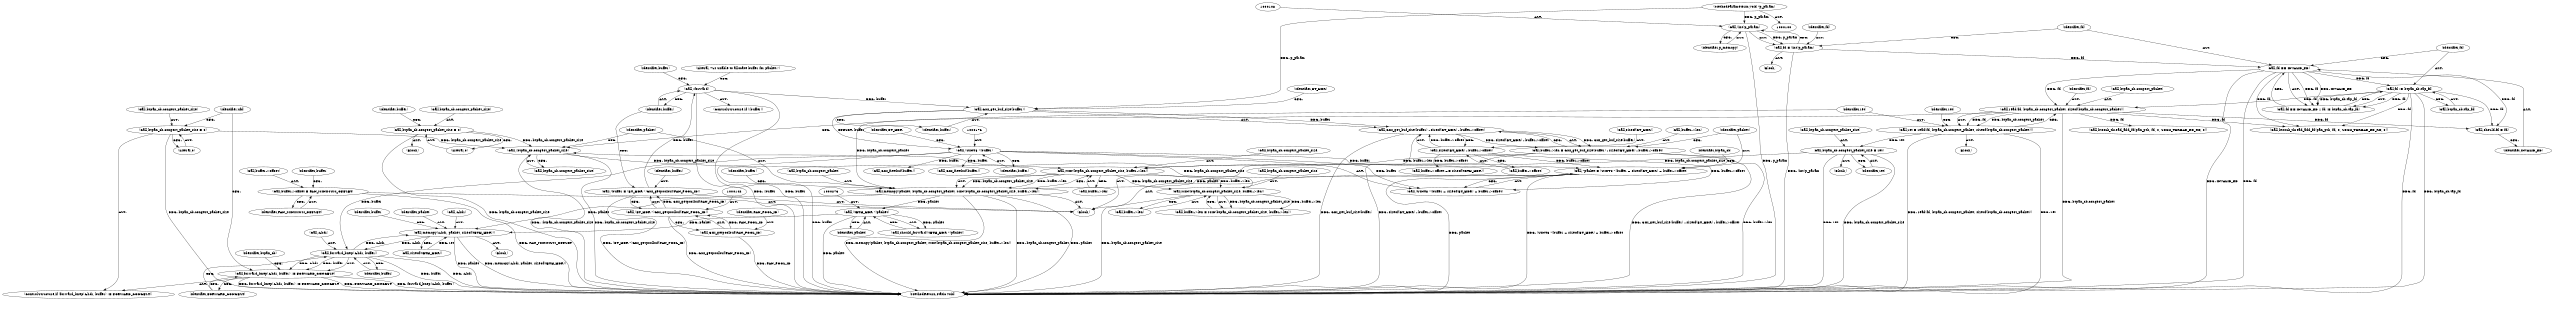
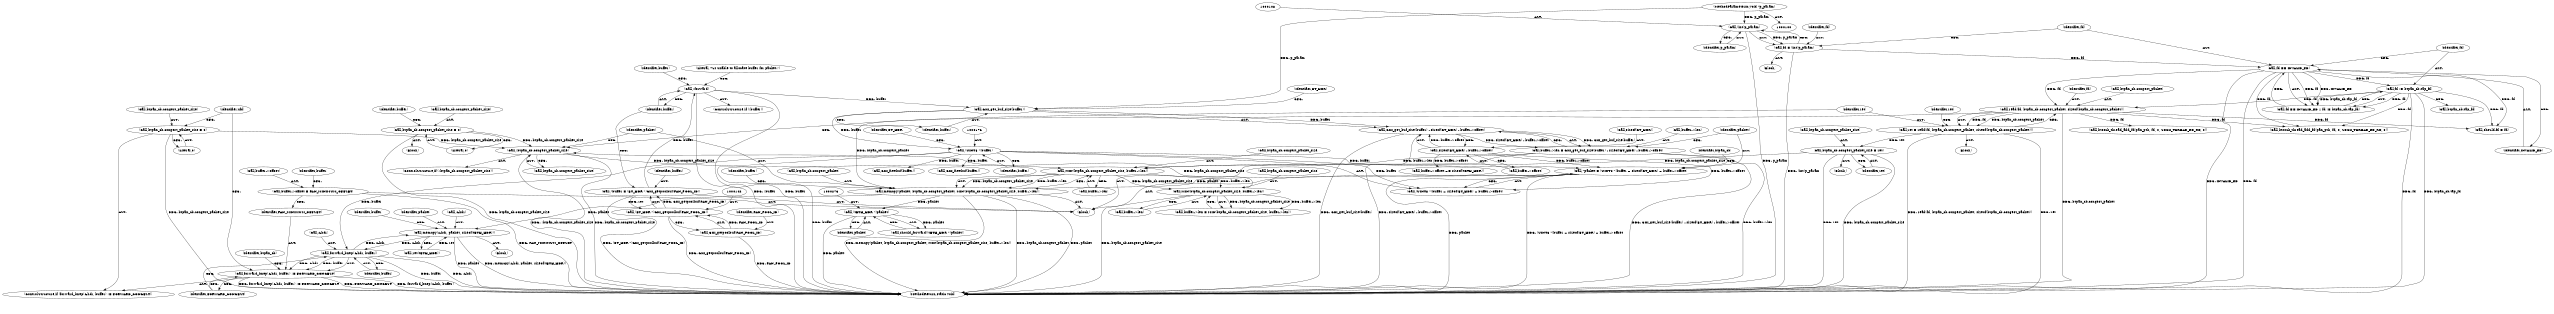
  digraph {
    n1 [label="(Call,memcpy(&hdr, packet, sizeof(tETH_HDR)))"]
    n2 [label="(Call,forward_bnep(&hdr, buffer))"]
    n3 [label="(Block,)"]
-   n4 [label="(Call,sizeof(tETH_HDR))"]
+   n4 [label="(Call,ret(tETH_HDR))"]
    n5 [label="(MethodReturn,static void)"]
    n6 [label="(Call,forward_bnep(&hdr, buffer) != FORWARD_CONGEST)"]
    n7 [label="(Identifier,buffer)"]
    n8 [label="(ControlStructure,if (forward_bnep(&hdr, buffer) != FORWARD_CONGEST))"]
    n9 [label="(Identifier,FORWARD_CONGEST)"]
    n10 [label="(Call,(tETH_HDR *)packet)"]
    n11 [label="(Call,should_forward((tETH_HDR *)packet))"]
    n12 [label="(Identifier,packet)"]
    n13 [label="(Call,memcpy(packet, btpan_cb.congest_packet, MIN(btpan_cb.congest_packet_size, buffer->len)))"]
    n14 [label="(Call,MIN(btpan_cb.congest_packet_size, buffer->len))"]
    n15 [label="(Block,)"]
    n16 [label="(Call,MIN(btpan_cb.congest_packet_size, buffer->len))"]
    n17 [label="(Call,buffer->len)"]
    n18 [label="(Call,*packet = (UINT8 *)buffer + sizeof(BT_HDR) + buffer->offset)"]
    n19 [label="(Call,(UINT8 *)buffer + sizeof(BT_HDR) + buffer->offset)"]
    n20 [label="(Call,(UINT8 *)buffer)"]
    n21 [label="(Identifier,buffer)"]
    n22 [label="(Call,GKI_freebuf(buffer))"]
    n23 [label="(Call,GKI_freebuf(buffer))"]
    n24 [label="(Call,GKI_get_buf_size(buffer))"]
    n25 [label="(Call,GKI_get_buf_size(buffer) - sizeof(BT_HDR) - buffer->offset)"]
    n26 [label="(Identifier,buffer)"]
    n27 [label="(Call,sizeof(BT_HDR) - buffer->offset)"]
    n28 [label="(Call,buffer->len = GKI_get_buf_size(buffer) - sizeof(BT_HDR) - buffer->offset)"]
    n29 [label="(Call,!forward)"]
    n30 [label="(ControlStructure,if (!buffer))"]
    n31 [label="(Identifier,buffer)"]
    n32 [label="(Call,*buffer = (BT_HDR *)GKI_getpoolbuf(PAN_POOL_ID))"]
    n33 [label="(Call,(BT_HDR *)GKI_getpoolbuf(PAN_POOL_ID))"]
    n34 [label="(Call,GKI_getpoolbuf(PAN_POOL_ID))"]
    n35 [label="(Identifier,PAN_POOL_ID)"]
    n36 [label="(Call,buffer->offset)"]
    n37 [label="(Call,buffer->offset += sizeof(tETH_HDR))"]
    n38 [label="(Call,buffer->offset = PAN_MINIMUM_OFFSET)"]
    n39 [label="(Identifier,PAN_MINIMUM_OFFSET)"]
    n40 [label="(Call,read(fd, btpan_cb.congest_packet, sizeof(btpan_cb.congest_packet)))"]
    n41 [label="(Call,ret = read(fd, btpan_cb.congest_packet, sizeof(btpan_cb.congest_packet)))"]
    n42 [label="(Call,btsock_thread_add_fd(pan_pth, fd, 0, SOCK_THREAD_FD_RD, 0))"]
    n43 [label="(Call,btsock_thread_add_fd(pan_pth, fd, 0, SOCK_THREAD_FD_RD, 0))"]
    n44 [label="(Call,should.fd = fd)"]
    n45 [label="(Call,btpan_cb.congest_packet_size = ret)"]
    n46 [label="(Block,)"]
    n47 [label="(Call,fd == INVALID_FD)"]
    n48 [label="(Call,fd != btpan_cb.tap_fd)"]
    n49 [label="(Identifier,INVALID_FD)"]
    n50 [label="(Call,fd == INVALID_FD || fd != btpan_cb.tap_fd)"]
    n51 [label="(Call,btpan_cb.tap_fd)"]
    n52 [label="(Call,fd = (int)p_param)"]
    n53 [label="(Call,(int)p_param)"]
    n54 [label="(Block,)"]
-   n55 [label="(Identifier,p_memcpy)"]
+   n55 [label="(Identifier,p_param)"]
    n56 [label="(MethodParameterIn,void *p_param)"]
    1000100
    n58 [label="(Call,!btpan_cb.congest_packet_size)"]
    n59 [label="(Call,buffer->len = MIN(btpan_cb.congest_packet_size, buffer->len))"]
    n60 [label="(Call,buffer->len)"]
    n61 [label="(Call,btpan_cb.congest_packet_size)"]
+   n62 [label="(ControlStructure,if (!btpan_cb.congest_packet_size))"]
    n63 [label="(Call,btpan_cb.congest_packet_size = 0)"]
    n64 [label="(Literal,0)"]
    n65 [label="(Call,btpan_cb.congest_packet_size = 0)"]
    n66 [label="(Literal,0)"]
    n67 [label="(Block,)"]
    n68 [label="(Block,)"]
    n69 [label="(Identifier,ret)"]
    n70 [label="(Call,btpan_cb.congest_packet)"]
    n71 [label="(Call,btpan_cb.congest_packet_size)"]
    n72 [label="(Identifier,btpan_cb)"]
    n73 [label="(Identifier,packet)"]
    n74 [label="(Identifier,fd)"]
    n75 [label="(Call,btpan_cb.congest_packet)"]
    n76 [label="(Call,buffer->offset)"]
    n77 [label="(Identifier,buffer)"]
    n78 [label="(Identifier,BT_HDR)"]
    n79 [label="(Identifier,buffer)"]
    n80 [label="(Identifier,ret)"]
    n81 [label="(Identifier,buffer)"]
    n82 [label="(Identifier,buffer)"]
    n83 [label="(Call,btpan_cb.congest_packet_size)"]
    n84 [label="(Identifier,fd)"]
    n85 [label="(Identifier,packet)"]
    n86 [label="(Literal,\"%s unable to allocate buffer for packet.\")"]
    n87 [label="(Identifier,ufd)"]
    n88 [label="(Identifier,buffer)"]
    n89 [label="(Call,&hdr)"]
    n90 [label="(Call,sizeof(BT_HDR))"]
    n91 [label="(Call,btpan_cb.congest_packet_size)"]
    n92 [label="(Call,btpan_cb.congest_packet_size)"]
    n93 [label="(Identifier,fd)"]
    n94 [label="(Identifier,BT_HDR)"]
    n95 [label="(Identifier,buffer)"]
    n96 [label="(Identifier,fd)"]
    n97 [label="(Identifier,ret)"]
    n98 [label="(Call,&hdr)"]
    n99 [label="(Call,buffer->len)"]
    n100 [label="(Identifier,btpan_cb)"]
    n101 [label="(Call,btpan_cb.congest_packet_size)"]
    n102 [label="(Identifier,packet)"]
    1000273
    1000176
    1000142
    1000108
    n1 -> n2 [label="DDG: &hdr"]
    n1 -> n3 [label="AST: "]
    n1 -> n4 [label="CFG: "]
    n1 -> n5 [label="DDG: packet"]
    n1 -> n5 [label="DDG: memcpy(&hdr, packet, sizeof(tETH_HDR))"]
    n2 -> n1 [label="DDG: &hdr"]
    n2 -> n5 [label="DDG: &hdr"]
    n2 -> n5 [label="DDG: buffer"]
    n2 -> n6 [label="AST: "]
    n2 -> n6 [label="DDG: &hdr"]
    n2 -> n6 [label="DDG: buffer"]
    n2 -> n7 [label="CFG: "]
    n4 -> n1 [label="DDG: ret"]
    n6 -> n5 [label="DDG: forward_bnep(&hdr, buffer) != FORWARD_CONGEST"]
    n6 -> n5 [label="DDG: FORWARD_CONGEST"]
    n6 -> n5 [label="DDG: forward_bnep(&hdr, buffer)"]
    n6 -> n8 [label="AST: "]
    n6 -> n9 [label="CFG: "]
    n7 -> n2 [label="AST: "]
    n9 -> n2 [label="CFG: "]
    n9 -> n6 [label="CFG: "]
-   n10 -> n1 [label="DDG: packet"]
    n10 -> n5 [label="DDG: packet"]
    n10 -> n11 [label="AST: "]
    n10 -> n11 [label="DDG: packet"]
    n10 -> n12 [label="CFG: "]
    n11 -> n10 [label="CFG: "]
    n12 -> n10 [label="AST: "]
    n13 -> n1 [label="DDG: packet"]
    n13 -> n5 [label="DDG: memcpy(packet, btpan_cb.congest_packet, MIN(btpan_cb.congest_packet_size, buffer->len))"]
    n13 -> n5 [label="DDG: btpan_cb.congest_packet"]
    n13 -> n5 [label="DDG: packet"]
    n13 -> n10 [label="DDG: packet"]
    n13 -> n14 [label="CFG: "]
    n13 -> n15 [label="AST: "]
    n14 -> n13 [label="AST: "]
    n14 -> n13 [label="DDG: btpan_cb.congest_packet_size"]
    n14 -> n13 [label="DDG: buffer->len"]
    n14 -> n16 [label="DDG: btpan_cb.congest_packet_size"]
    n14 -> n16 [label="DDG: buffer->len"]
    n14 -> n17 [label="CFG: "]
    n16 -> n5 [label="DDG: btpan_cb.congest_packet_size"]
    n16 -> n58 [label="DDG: btpan_cb.congest_packet_size"]
    n16 -> n59 [label="AST: "]
    n16 -> n59 [label="DDG: btpan_cb.congest_packet_size"]
    n16 -> n59 [label="DDG: buffer->len"]
    n16 -> n60 [label="CFG: "]
    n17 -> n14 [label="AST: "]
    n18 -> n5 [label="DDG: packet"]
    n18 -> n5 [label="DDG: (UINT8 *)buffer + sizeof(BT_HDR) + buffer->offset"]
    n18 -> n13 [label="DDG: packet"]
    n18 -> n15 [label="AST: "]
    n18 -> n19 [label="CFG: "]
    n19 -> n18 [label="AST: "]
    n20 -> n2 [label="DDG: buffer"]
    n20 -> n5 [label="DDG: buffer"]
    n20 -> n18 [label="DDG: buffer"]
    n20 -> n19 [label="AST: "]
    n20 -> n19 [label="DDG: buffer"]
    n20 -> n21 [label="CFG: "]
    n20 -> n22 [label="DDG: buffer"]
    n20 -> n23 [label="DDG: buffer"]
    n21 -> n20 [label="AST: "]
-   n24 -> n20 [label="OFFSET: buffer"]
+   n24 -> n20 [label="DDG: buffer"]
    n24 -> n25 [label="AST: "]
    n24 -> n25 [label="DDG: buffer"]
    n24 -> n26 [label="CFG: "]
    n25 -> n5 [label="DDG: GKI_get_buf_size(buffer)"]
    n25 -> n5 [label="DDG: sizeof(BT_HDR) - buffer->offset"]
    n25 -> n27 [label="CFG: "]
    n25 -> n28 [label="AST: "]
    n25 -> n28 [label="DDG: GKI_get_buf_size(buffer)"]
    n25 -> n28 [label="DDG: sizeof(BT_HDR) - buffer->offset"]
    n26 -> n24 [label="AST: "]
    n27 -> n18 [label="DDG: buffer->offset"]
    n27 -> n19 [label="DDG: buffer->offset"]
    n27 -> n25 [label="AST: "]
    n27 -> n25 [label="DDG: buffer->offset"]
    n27 -> n36 [label="CFG: "]
    n27 -> n37 [label="DDG: buffer->offset"]
    n28 -> n5 [label="DDG: buffer->len"]
    n28 -> n5 [label="DDG: GKI_get_buf_size(buffer) - sizeof(BT_HDR) - buffer->offset"]
    n28 -> n14 [label="DDG: buffer->len"]
    n28 -> n15 [label="AST: "]
    n28 -> n25 [label="CFG: "]
    n29 -> n5 [label="DDG: !buffer"]
    n29 -> n5 [label="DDG: buffer"]
    n29 -> n24 [label="DDG: buffer"]
    n29 -> n30 [label="AST: "]
    n29 -> n31 [label="CFG: "]
    n31 -> n29 [label="AST: "]
    n31 -> n32 [label="CFG: "]
    n32 -> n5 [label="DDG: (BT_HDR *)GKI_getpoolbuf(PAN_POOL_ID)"]
    n32 -> n15 [label="AST: "]
    n32 -> n29 [label="DDG: buffer"]
-   n32 -> n33 [label="CFG: "]
+   n32 -> n33 [label="DDG: ret"]
    n33 -> n5 [label="DDG: GKI_getpoolbuf(PAN_POOL_ID)"]
    n33 -> n32 [label="AST: "]
    n33 -> n32 [label="DDG: GKI_getpoolbuf(PAN_POOL_ID)"]
    n33 -> n34 [label="CFG: "]
    n34 -> n5 [label="DDG: PAN_POOL_ID"]
    n34 -> n33 [label="AST: "]
    n34 -> n33 [label="DDG: PAN_POOL_ID"]
    n35 -> n34 [label="AST: "]
    n36 -> n27 [label="AST: "]
    n38 -> n5 [label="DDG: PAN_MINIMUM_OFFSET"]
    n38 -> n15 [label="AST: "]
    n38 -> n39 [label="CFG: "]
-   n39 -> n38 [label="AST: "]
+   n39 -> n6 [label="AST: "]
    n40 -> n5 [label="DDG: btpan_cb.congest_packet"]
    n40 -> n13 [label="DDG: btpan_cb.congest_packet"]
    n40 -> n41 [label="AST: "]
    n40 -> n41 [label="DDG: fd"]
    n40 -> n41 [label="DDG: btpan_cb.congest_packet"]
    n40 -> n42 [label="DDG: fd"]
    n40 -> n43 [label="DDG: fd"]
    n40 -> n44 [label="DDG: fd"]
    n41 -> n5 [label="DDG: read(fd, btpan_cb.congest_packet, sizeof(btpan_cb.congest_packet))"]
    n41 -> n5 [label="DDG: ret"]
    n41 -> n40 [label="CFG: "]
    n41 -> n45 [label="DDG: ret"]
    n41 -> n46 [label="AST: "]
    n45 -> n5 [label="DDG: btpan_cb.congest_packet_size"]
    n45 -> n5 [label="DDG: ret"]
    n45 -> n14 [label="DDG: btpan_cb.congest_packet_size"]
    n45 -> n68 [label="AST: "]
    n45 -> n69 [label="CFG: "]
    n47 -> n5 [label="DDG: INVALID_FD"]
    n47 -> n5 [label="DDG: fd"]
    n47 -> n40 [label="DDG: fd"]
    n47 -> n43 [label="DDG: fd"]
    n47 -> n44 [label="DDG: fd"]
    n47 -> n48 [label="DDG: fd"]
-   n44 -> n49 [label="CFG: "]
+   n47 -> n49 [label="CFG: "]
    n47 -> n50 [label="AST: "]
    n47 -> n50 [label="DDG: fd"]
    n47 -> n50 [label="DDG: INVALID_FD"]
    n48 -> n5 [label="DDG: btpan_cb.tap_fd"]
    n48 -> n5 [label="DDG: fd"]
    n48 -> n40 [label="DDG: fd"]
    n48 -> n43 [label="DDG: fd"]
    n48 -> n44 [label="DDG: fd"]
    n48 -> n50 [label="AST: "]
    n48 -> n50 [label="DDG: fd"]
    n48 -> n50 [label="DDG: btpan_cb.tap_fd"]
    n48 -> n51 [label="CFG: "]
    n49 -> n47 [label="AST: "]
-   n50 -> n47 [label="CFG: "]
+   n50 -> n47 [label="DDG: "]
    n50 -> n48 [label="CFG: "]
-   n51 -> n48 [label="AST: "]
    n52 -> n5 [label="DDG: (int)p_param"]
    n52 -> n47 [label="DDG: fd"]
    n52 -> n53 [label="CFG: "]
    n52 -> n54 [label="AST: "]
    n53 -> n5 [label="DDG: p_param"]
    n53 -> n52 [label="AST: "]
    n53 -> n52 [label="DDG: p_param"]
    n53 -> n55 [label="CFG: "]
    n55 -> n53 [label="AST: "]
    n56 -> n24 [label="DDG: p_param"]
    n56 -> n53 [label="DDG: p_param"]
    n56 -> 1000100 [label="AST: "]
    n58 -> n5 [label="DDG: btpan_cb.congest_packet_size"]
    n58 -> n5 [label="DDG: !btpan_cb.congest_packet_size"]
    n58 -> n14 [label="DDG: btpan_cb.congest_packet_size"]
    n58 -> n61 [label="CFG: "]
+   n58 -> n62 [label="AST: "]
    n59 -> n16 [label="CFG: "]
    n60 -> n16 [label="AST: "]
    n61 -> n58 [label="AST: "]
    n63 -> n5 [label="DDG: btpan_cb.congest_packet_size"]
    n63 -> n8 [label="AST: "]
    n63 -> n58 [label="DDG: btpan_cb.congest_packet_size"]
    n63 -> n64 [label="CFG: "]
    n64 -> n63 [label="AST: "]
    n65 -> n5 [label="DDG: btpan_cb.congest_packet_size"]
    n65 -> n58 [label="DDG: btpan_cb.congest_packet_size"]
    n65 -> n66 [label="CFG: "]
    n65 -> n67 [label="AST: "]
    n66 -> n65 [label="AST: "]
    n69 -> n45 [label="AST: "]
    n70 -> n13 [label="AST: "]
    n71 -> n16 [label="AST: "]
    n72 -> n6 [label="CFG: "]
    n73 -> n13 [label="AST: "]
    n73 -> n58 [label="CFG: "]
    n74 -> n47 [label="CFG: "]
    n74 -> n48 [label="AST: "]
    n75 -> n40 [label="AST: "]
    n76 -> n38 [label="AST: "]
    n77 -> n65 [label="CFG: "]
    n78 -> n24 [label="CFG: "]
    n79 -> n38 [label="CFG: "]
    n80 -> n41 [label="AST: "]
    n80 -> n58 [label="CFG: "]
    n81 -> n1 [label="CFG: "]
    n82 -> n29 [label="CFG: "]
    n83 -> n63 [label="AST: "]
    n84 -> n52 [label="AST: "]
    n85 -> n1 [label="AST: "]
    n86 -> n29 [label="CFG: "]
    n87 -> n6 [label="CFG: "]
    n87 -> n63 [label="CFG: "]
    n88 -> n13 [label="CFG: "]
    n89 -> n1 [label="AST: "]
    n90 -> n27 [label="AST: "]
    n91 -> n65 [label="AST: "]
    n92 -> n14 [label="AST: "]
    n93 -> n40 [label="AST: "]
    n94 -> n20 [label="CFG: "]
    n95 -> n32 [label="AST: "]
    n96 -> n47 [label="AST: "]
    n96 -> n52 [label="CFG: "]
    n97 -> n41 [label="CFG: "]
    n98 -> n2 [label="AST: "]
    n99 -> n28 [label="AST: "]
    n100 -> n18 [label="CFG: "]
    n101 -> n45 [label="AST: "]
    n102 -> n18 [label="AST: "]
    n102 -> n28 [label="CFG: "]
    1000273 -> n10 [label="AST: "]
    1000176 -> n20 [label="AST: "]
    1000142 -> n33 [label="AST: "]
    1000108 -> n53 [label="AST: "]
  }
